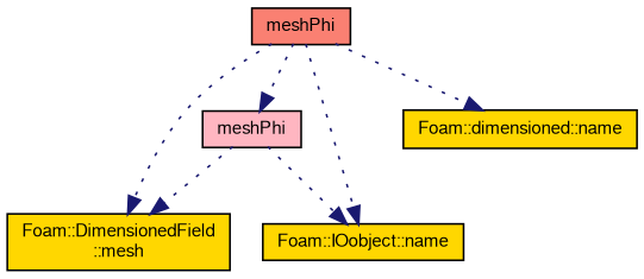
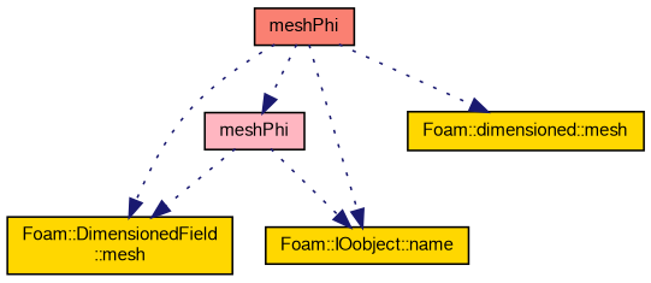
  digraph {
    rankdir=TB
    node [color=black fillcolor=gold fontname=FreeSans fontsize=10 shape=record style=filled]
    edge [color=midnightblue fontname=FreeSans fontsize=10 labelfontname=FreeSans labelfontsize=10 style=dotted]
    n1 [fillcolor=salmon fontcolor=black height=0.2 label=meshPhi width=0.4]
    n2 [height=0.2 label="Foam::DimensionedField\l::mesh" width=0.4]
    n3 [height=0.2 label=meshPhi width=0.4 fillcolor=lightpink]
    n4 [height=0.2 label="Foam::IOobject::name" width=0.4]
-   n5 [height=0.2 label="Foam::dimensioned::name" width=0.4]
+   n5 [height=0.2 label="Foam::dimensioned::mesh" width=0.4]
    n1 -> n2
    n1 -> n3
    n1 -> n4
    n1 -> n5
    n3 -> n2
    n3 -> n4
  }
